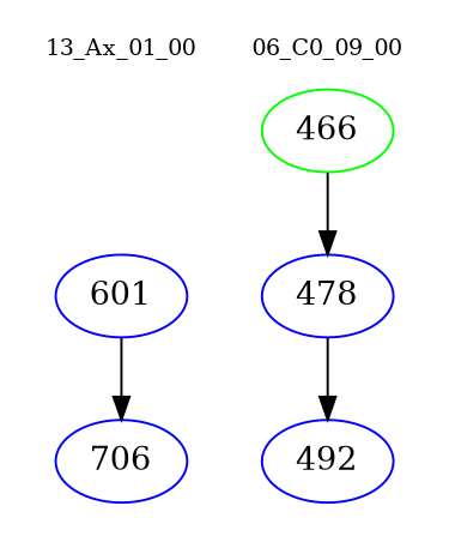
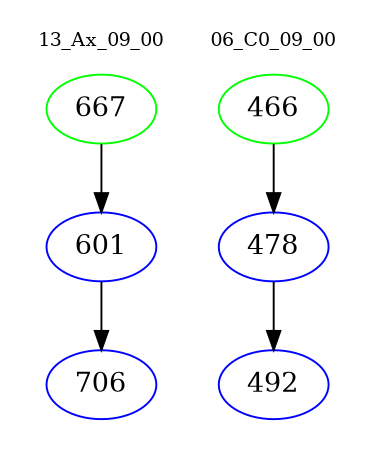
  digraph {
    node [color=blue]
    edge [color=black]
+   n1 [color=green label=667]
    n2 [label=601]
    n3 [label=706]
    n4 [color=green label=466]
    n5 [label=478]
    n6 [label=492]
    subgraph cluster_1 {
      color=white
      fontsize=10
-     label="13_Ax_01_00"
+     label="13_Ax_09_00"
+     n1
      n2
      n3
    }
    subgraph cluster_2 {
      color=white
      fontsize=10
      label="06_C0_09_00"
      n4
      n5
      n6
    }
+   n1 -> n2
    n2 -> n3
    n4 -> n5
    n5 -> n6
  }
